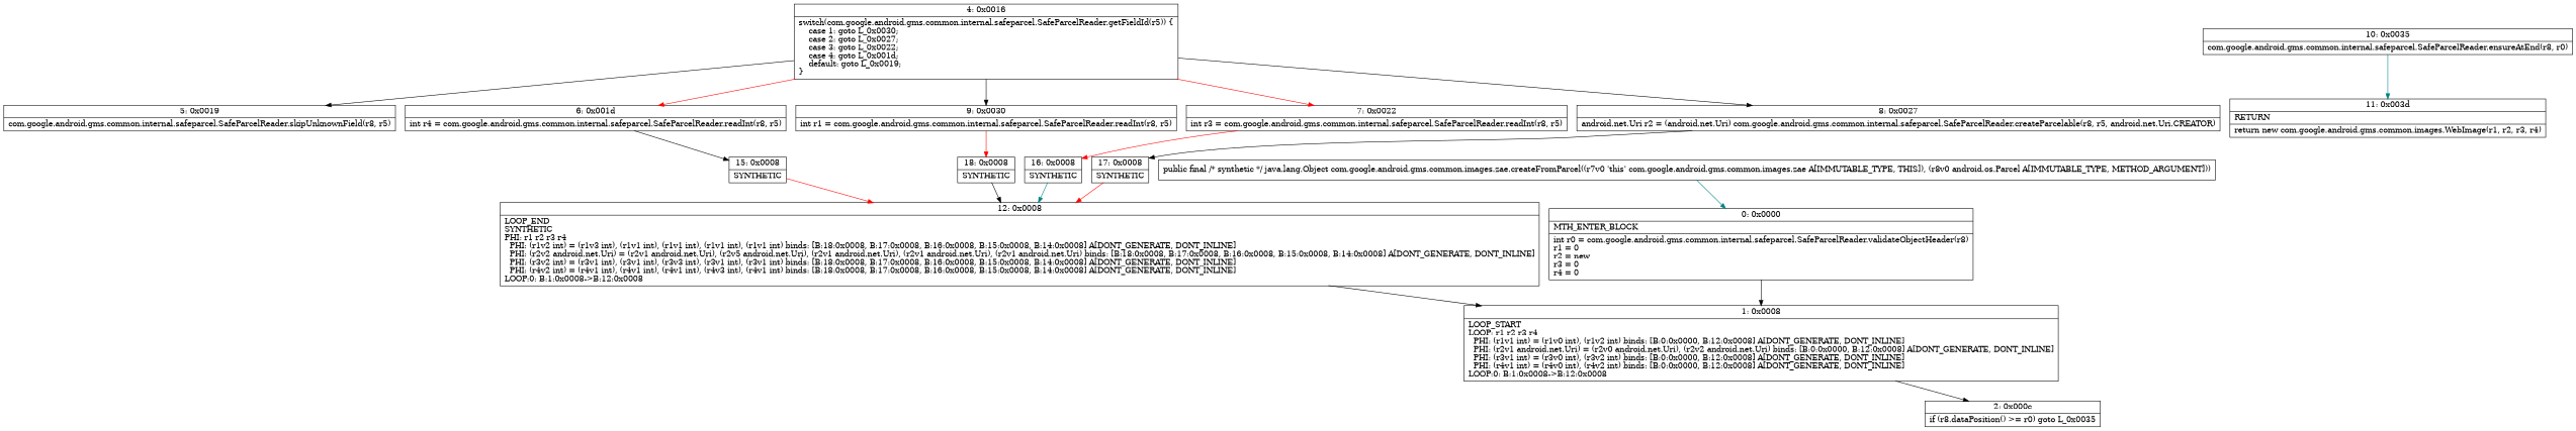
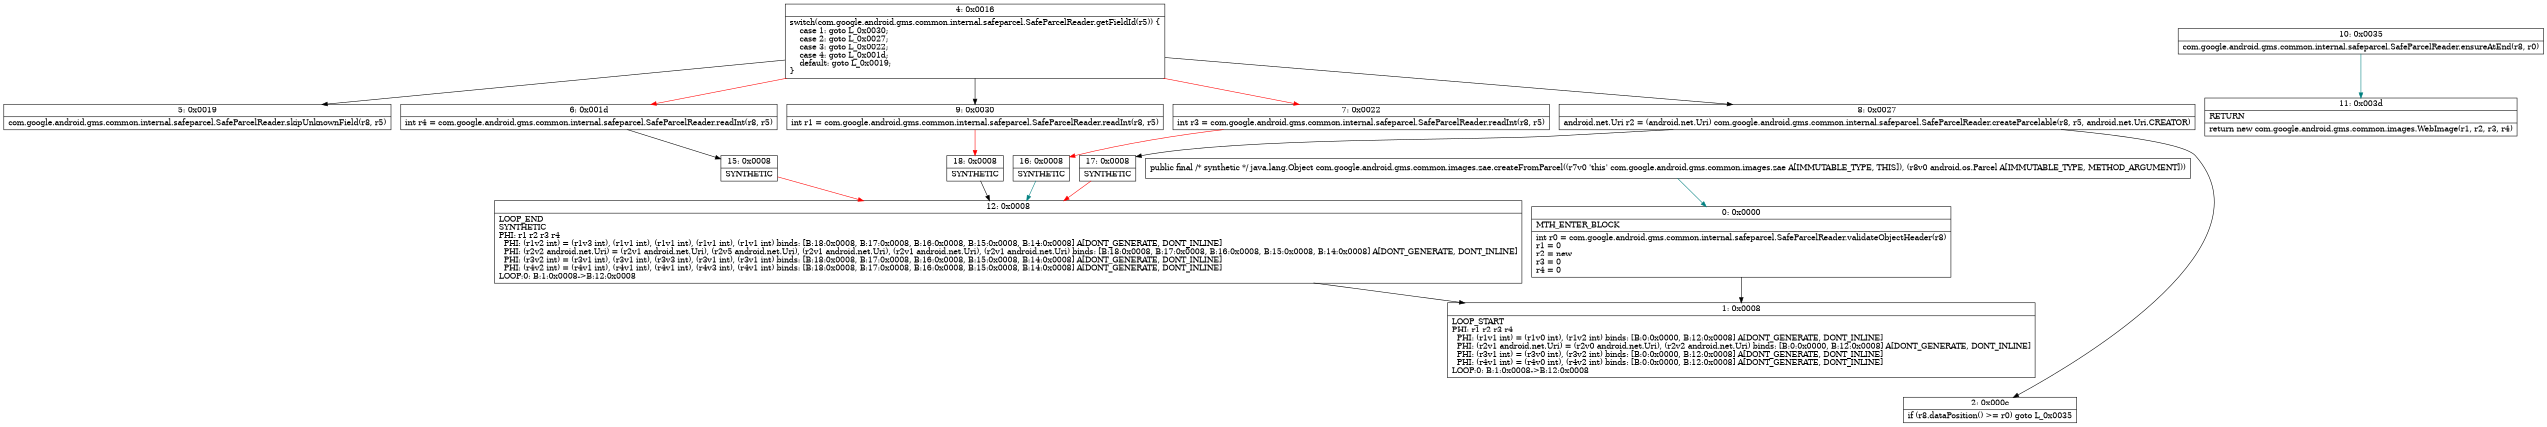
  digraph {
    node [shape=record]
    edge [color=black]
    n1 [label="{0\:\ 0x0000|MTH_ENTER_BLOCK\l|int r0 = com.google.android.gms.common.internal.safeparcel.SafeParcelReader.validateObjectHeader(r8)\lr1 = 0\lr2 = new\lr3 = 0\lr4 = 0\l}"]
-   n2 [label="{1\:\ 0x0008|LOOP_START\lLOOP: r1 r2 r3 r4 \l  PHI: (r1v1 int) = (r1v0 int), (r1v2 int) binds: [B:0:0x0000, B:12:0x0008] A[DONT_GENERATE, DONT_INLINE]\l  PHI: (r2v1 android.net.Uri) = (r2v0 android.net.Uri), (r2v2 android.net.Uri) binds: [B:0:0x0000, B:12:0x0008] A[DONT_GENERATE, DONT_INLINE]\l  PHI: (r3v1 int) = (r3v0 int), (r3v2 int) binds: [B:0:0x0000, B:12:0x0008] A[DONT_GENERATE, DONT_INLINE]\l  PHI: (r4v1 int) = (r4v0 int), (r4v2 int) binds: [B:0:0x0000, B:12:0x0008] A[DONT_GENERATE, DONT_INLINE]\lLOOP:0: B:1:0x0008\-\>B:12:0x0008\l}"]
+   n2 [label="{1\:\ 0x0008|LOOP_START\lPHI: r1 r2 r3 r4 \l  PHI: (r1v1 int) = (r1v0 int), (r1v2 int) binds: [B:0:0x0000, B:12:0x0008] A[DONT_GENERATE, DONT_INLINE]\l  PHI: (r2v1 android.net.Uri) = (r2v0 android.net.Uri), (r2v2 android.net.Uri) binds: [B:0:0x0000, B:12:0x0008] A[DONT_GENERATE, DONT_INLINE]\l  PHI: (r3v1 int) = (r3v0 int), (r3v2 int) binds: [B:0:0x0000, B:12:0x0008] A[DONT_GENERATE, DONT_INLINE]\l  PHI: (r4v1 int) = (r4v0 int), (r4v2 int) binds: [B:0:0x0000, B:12:0x0008] A[DONT_GENERATE, DONT_INLINE]\lLOOP:0: B:1:0x0008\-\>B:12:0x0008\l}"]
    n3 [label="{2\:\ 0x000c|if (r8.dataPosition() \>= r0) goto L_0x0035\l}"]
    n4 [label="{4\:\ 0x0016|switch(com.google.android.gms.common.internal.safeparcel.SafeParcelReader.getFieldId(r5)) \{\l    case 1: goto L_0x0030;\l    case 2: goto L_0x0027;\l    case 3: goto L_0x0022;\l    case 4: goto L_0x001d;\l    default: goto L_0x0019;\l\}\l}"]
    n5 [label="{5\:\ 0x0019|com.google.android.gms.common.internal.safeparcel.SafeParcelReader.skipUnknownField(r8, r5)\l}"]
    n6 [label="{6\:\ 0x001d|int r4 = com.google.android.gms.common.internal.safeparcel.SafeParcelReader.readInt(r8, r5)\l}"]
    n7 [label="{7\:\ 0x0022|int r3 = com.google.android.gms.common.internal.safeparcel.SafeParcelReader.readInt(r8, r5)\l}"]
    n8 [label="{8\:\ 0x0027|android.net.Uri r2 = (android.net.Uri) com.google.android.gms.common.internal.safeparcel.SafeParcelReader.createParcelable(r8, r5, android.net.Uri.CREATOR)\l}"]
    n9 [label="{9\:\ 0x0030|int r1 = com.google.android.gms.common.internal.safeparcel.SafeParcelReader.readInt(r8, r5)\l}"]
    n10 [label="{15\:\ 0x0008|SYNTHETIC\l}"]
    n11 [label="{16\:\ 0x0008|SYNTHETIC\l}"]
    n12 [label="{17\:\ 0x0008|SYNTHETIC\l}"]
    n13 [label="{18\:\ 0x0008|SYNTHETIC\l}"]
    n14 [label="{12\:\ 0x0008|LOOP_END\lSYNTHETIC\lPHI: r1 r2 r3 r4 \l  PHI: (r1v2 int) = (r1v3 int), (r1v1 int), (r1v1 int), (r1v1 int), (r1v1 int) binds: [B:18:0x0008, B:17:0x0008, B:16:0x0008, B:15:0x0008, B:14:0x0008] A[DONT_GENERATE, DONT_INLINE]\l  PHI: (r2v2 android.net.Uri) = (r2v1 android.net.Uri), (r2v5 android.net.Uri), (r2v1 android.net.Uri), (r2v1 android.net.Uri), (r2v1 android.net.Uri) binds: [B:18:0x0008, B:17:0x0008, B:16:0x0008, B:15:0x0008, B:14:0x0008] A[DONT_GENERATE, DONT_INLINE]\l  PHI: (r3v2 int) = (r3v1 int), (r3v1 int), (r3v3 int), (r3v1 int), (r3v1 int) binds: [B:18:0x0008, B:17:0x0008, B:16:0x0008, B:15:0x0008, B:14:0x0008] A[DONT_GENERATE, DONT_INLINE]\l  PHI: (r4v2 int) = (r4v1 int), (r4v1 int), (r4v1 int), (r4v3 int), (r4v1 int) binds: [B:18:0x0008, B:17:0x0008, B:16:0x0008, B:15:0x0008, B:14:0x0008] A[DONT_GENERATE, DONT_INLINE]\lLOOP:0: B:1:0x0008\-\>B:12:0x0008\l}"]
    n15 [label="{10\:\ 0x0035|com.google.android.gms.common.internal.safeparcel.SafeParcelReader.ensureAtEnd(r8, r0)\l}"]
    n16 [label="{11\:\ 0x003d|RETURN\l|return new com.google.android.gms.common.images.WebImage(r1, r2, r3, r4)\l}"]
    n17 [label="{public final \/* synthetic *\/ java.lang.Object com.google.android.gms.common.images.zae.createFromParcel((r7v0 'this' com.google.android.gms.common.images.zae A[IMMUTABLE_TYPE, THIS]), (r8v0 android.os.Parcel A[IMMUTABLE_TYPE, METHOD_ARGUMENT])) }"]
    n1 -> n2
-   n2 -> n3
+   n8 -> n3
    n4 -> n5
    n4 -> n6 [color=red]
    n4 -> n7 [color=red]
    n4 -> n8
    n4 -> n9
    n6 -> n10
    n7 -> n11 [color=red]
    n8 -> n12
    n9 -> n13 [color=red]
    n10 -> n14 [color=red]
    n11 -> n14 [color=teal]
    n12 -> n14 [color=red]
    n13 -> n14
    n14 -> n2
    n15 -> n16 [color=teal]
    n17 -> n1 [color=teal]
  }
